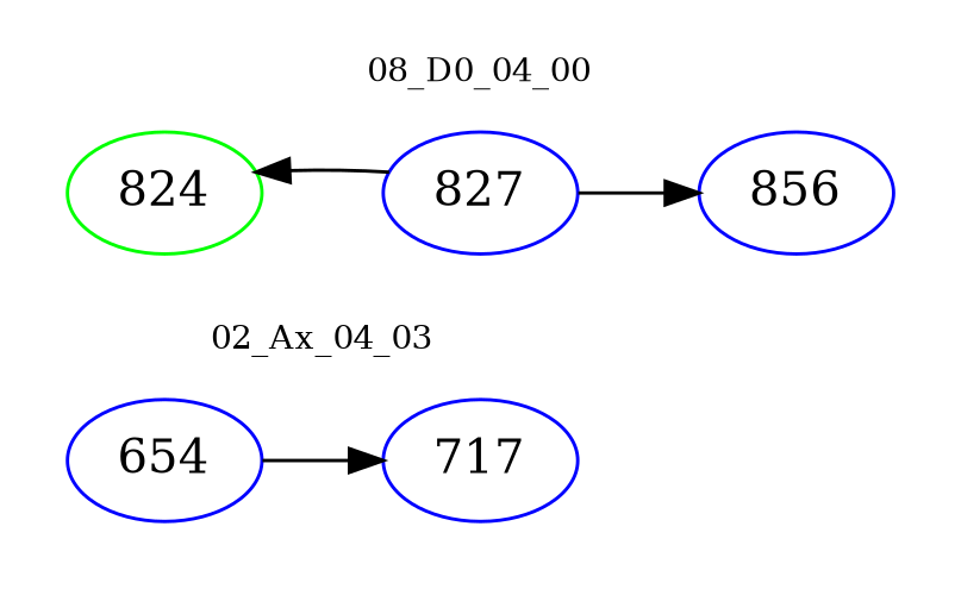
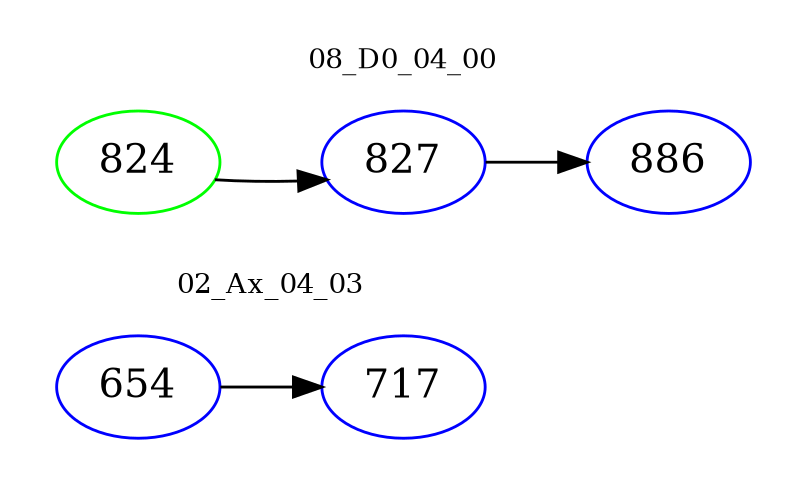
  digraph {
    rankdir=LR
    node [color=blue]
    edge [color=black]
    n1 [label=654]
    n2 [label=717]
    n3 [color=green label=824]
    n4 [label=827]
-   n5 [label=856]
+   n5 [label=886]
    subgraph cluster_1 {
      color=white
      fontsize=10
      label="02_Ax_04_03"
      n1
      n2
    }
    subgraph cluster_2 {
      color=white
      fontsize=10
      label="08_D0_04_00"
      n3
      n4
      n5
    }
    n1 -> n2
-   n4 -> n3
+   n3 -> n4
    n4 -> n5
  }
